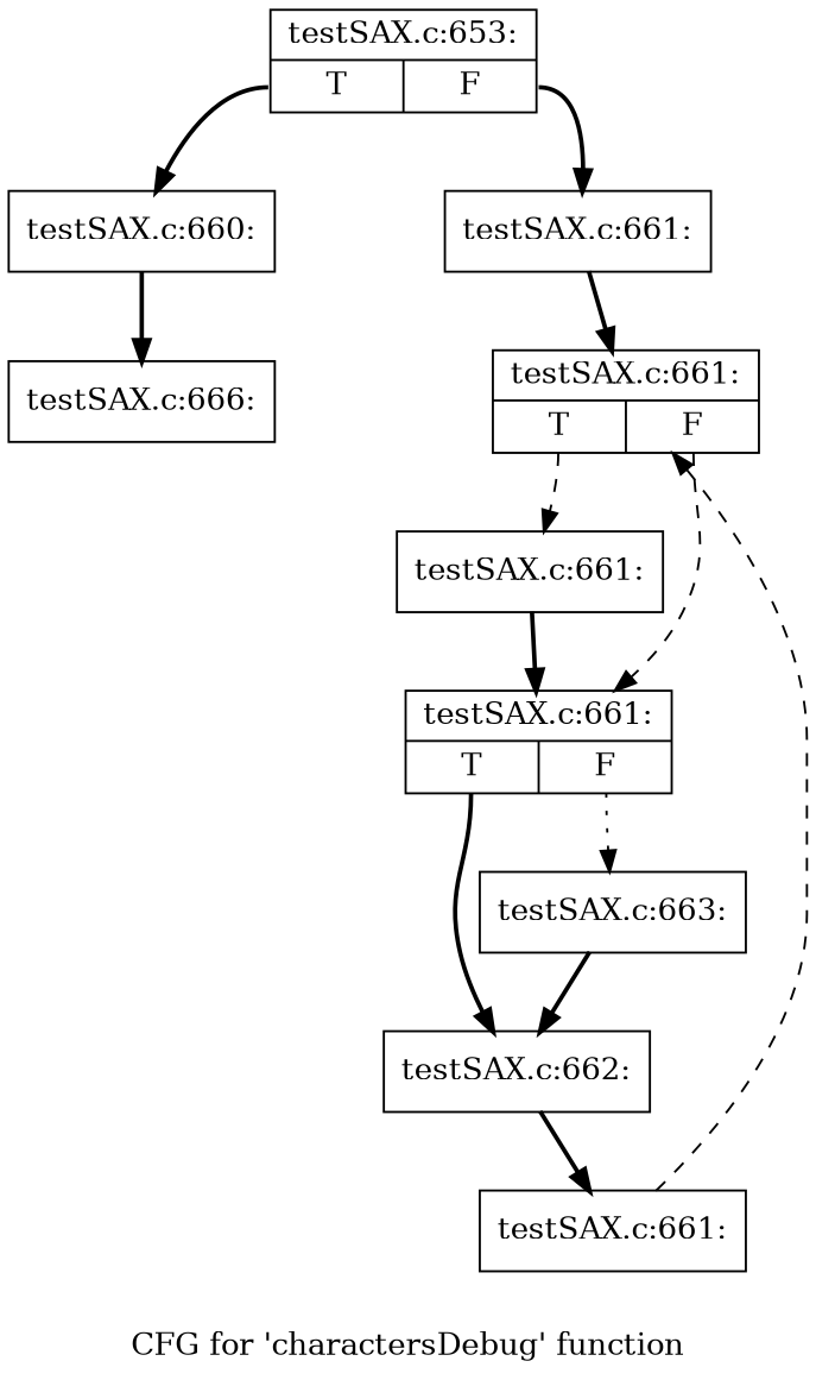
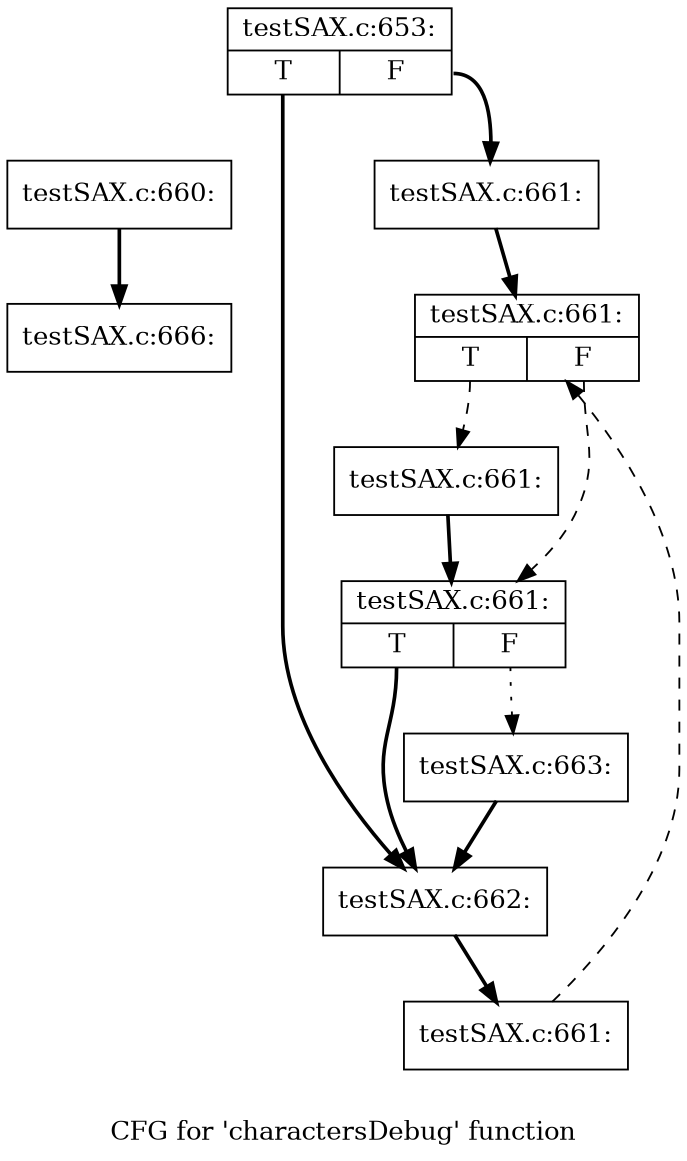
  digraph {
    label="CFG for 'charactersDebug' function"
    node [shape=record]
    edge [style=bold]
    n1 [label="{testSAX.c:653:|{<s0>T|<s1>F}}"]
    n2 [label="{testSAX.c:660:}"]
    n3 [label="{testSAX.c:661:}"]
    n4 [label="{testSAX.c:666:}"]
    n5 [label="{testSAX.c:661:|{<s0>T|<s1>F}}"]
    n6 [label="{testSAX.c:661:}"]
    n7 [label="{testSAX.c:661:|{<s0>T|<s1>F}}"]
    n8 [label="{testSAX.c:662:}"]
    n9 [label="{testSAX.c:663:}"]
    n10 [label="{testSAX.c:661:}"]
-   n1 -> n2 [tailport=s0]
+   n1 -> n8 [tailport=s0]
    n1 -> n3 [tailport=s1]
    n2 -> n4
    n3 -> n5
    n5 -> n6 [style=dashed tailport=s0]
    n5 -> n7 [style=dashed tailport=s1]
    n6 -> n7
    n7 -> n8 [tailport=s0]
    n7 -> n9 [style=dotted tailport=s1]
    n8 -> n10
    n9 -> n8
    n10 -> n5 [style=dashed]
  }
